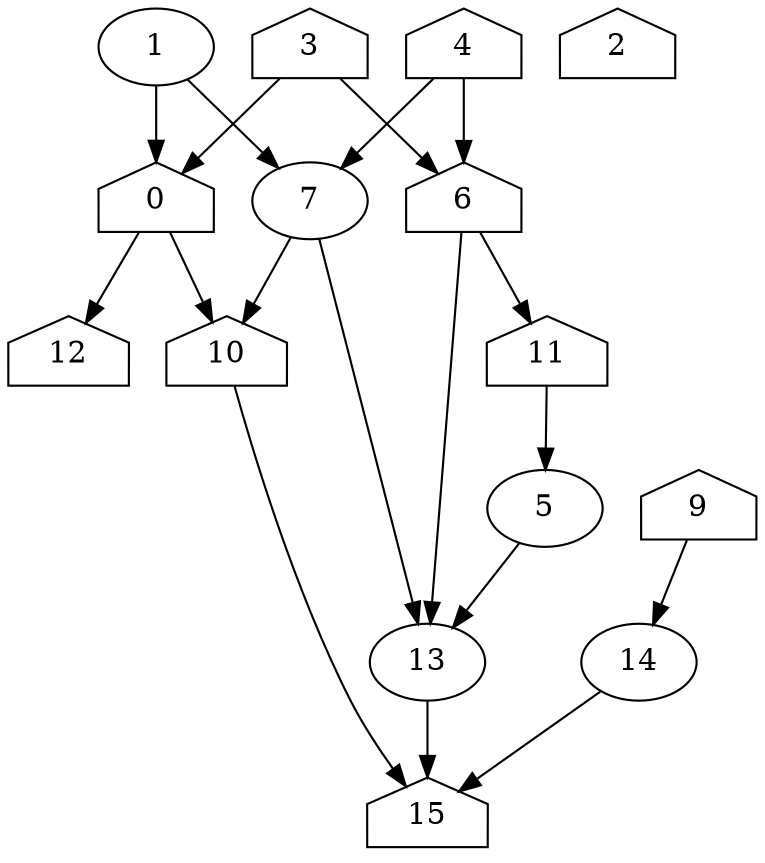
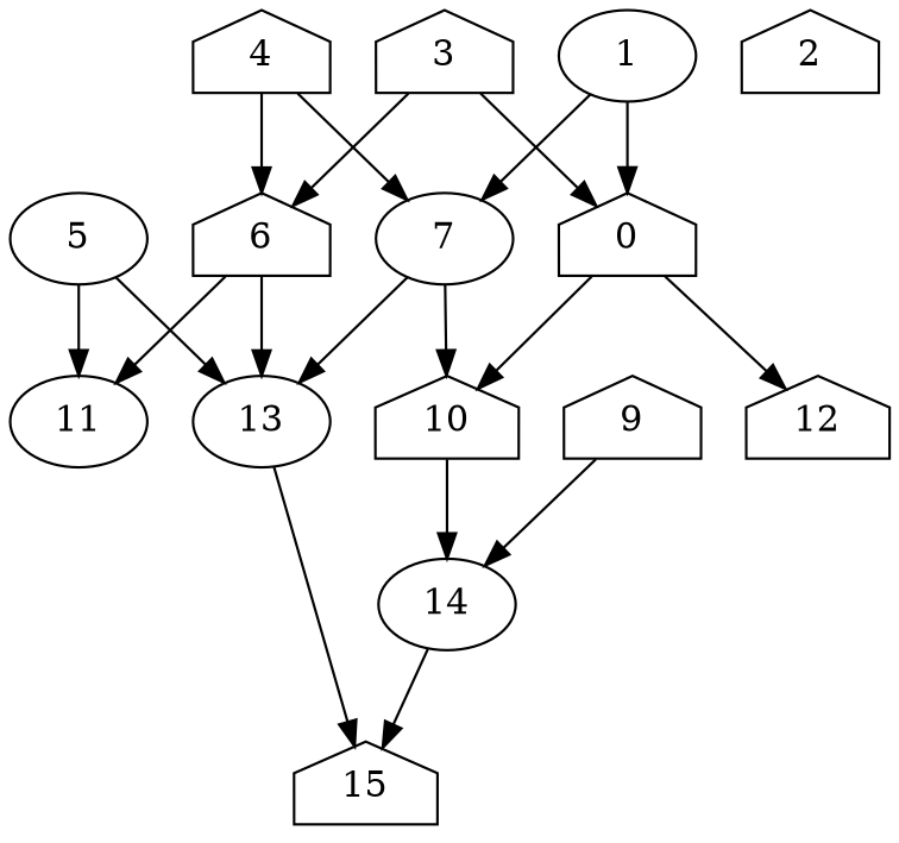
  digraph {
    node [alpha=0.19 shape=house]
    1 [expect_size=43866112 shape=ellipse]
    7 [expect_size=13494272 shape=ellipse]
    n3 [expect_size=7254016 label=0]
    13 [alpha=0.16 expect_size=6373376 shape=ellipse]
    10 [alpha=0.05 expect_size=44571648]
    12 [expect_size=16547840]
    15 [alpha=0.15 expect_size=21600256]
    14 [expect_size=33055744 shape=ellipse]
    2 [alpha=0.16 expect_size=5780480]
    3 [alpha=0.11 expect_size=18820096]
    6 [expect_size=35874816]
-   11 [alpha=0.04 expect_size=19350528]
+   11 [alpha=0.04 expect_size=19350528 shape=ellipse]
    9 [alpha=0.18 expect_size=34234368]
    4 [alpha=0.15 expect_size=14538752]
    5 [alpha=0.12 expect_size=45538304 shape=ellipse]
    1 -> 7
    1 -> n3
    7 -> 13
    7 -> 10
    n3 -> 10
    n3 -> 12
    13 -> 15
-   10 -> 15
+   10 -> 14
    14 -> 15
    3 -> n3
    3 -> 6
    6 -> 13
    6 -> 11
    9 -> 14
    4 -> 7
    4 -> 6
    5 -> 13
-   11 -> 5
+   5 -> 11
  }
